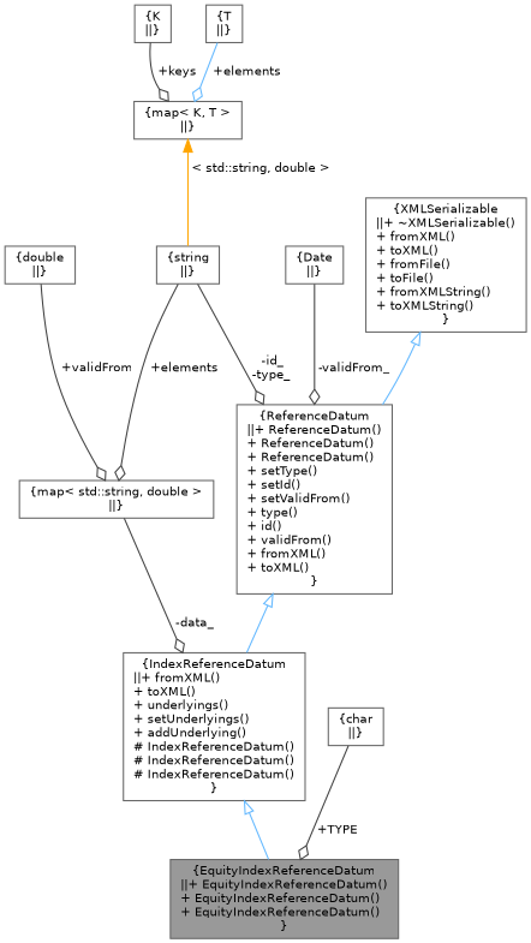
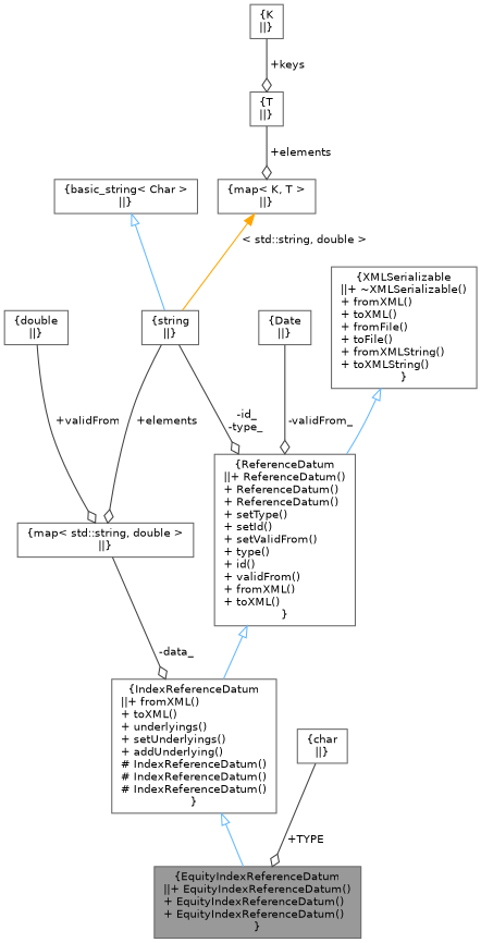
  digraph {
    node [color=gray40 fillcolor=white fontname=Helvetica fontsize=10 shape=box style=filled]
    edge [color=grey25 fontname=Helvetica fontsize=10 labelfontname=Helvetica labelfontsize=10 style=solid arrowhead=odiamond]
    n1 [fillcolor=grey60 fontcolor=black height=0.2 label="{EquityIndexReferenceDatum\n||+ EquityIndexReferenceDatum()\l+ EquityIndexReferenceDatum()\l+ EquityIndexReferenceDatum()\l}" width=0.4]
    n2 [height=0.2 label="{IndexReferenceDatum\n||+ fromXML()\l+ toXML()\l+ underlyings()\l+ setUnderlyings()\l+ addUnderlying()\l# IndexReferenceDatum()\l# IndexReferenceDatum()\l# IndexReferenceDatum()\l}" width=0.4]
    n3 [height=0.2 label="{ReferenceDatum\n||+ ReferenceDatum()\l+ ReferenceDatum()\l+ ReferenceDatum()\l+ setType()\l+ setId()\l+ setValidFrom()\l+ type()\l+ id()\l+ validFrom()\l+ fromXML()\l+ toXML()\l}" width=0.4]
    n4 [height=0.2 label="{XMLSerializable\n||+ ~XMLSerializable()\l+ fromXML()\l+ toXML()\l+ fromFile()\l+ toFile()\l+ fromXMLString()\l+ toXMLString()\l}" width=0.4]
    n5 [height=0.2 label="{string\n||}" width=0.4]
    n6 [height=0.2 label="{map\< std::string, double \>\n||}" width=0.4]
+   n7 [height=0.2 label="{basic_string\< Char \>\n||}" width=0.4]
    n8 [height=0.2 label="{Date\n||}" width=0.4]
    n9 [height=0.2 label="{double\n||}" width=0.4]
    n10 [height=0.2 label="{map\< K, T \>\n||}" width=0.4]
    n11 [height=0.2 label="{K\n||}" width=0.4]
    n12 [height=0.2 label="{T\n||}" width=0.4]
    n13 [height=0.2 label="{char\n||}" width=0.4]
    n2 -> n1 [arrowtail=onormal color=steelblue1 dir=back arrowhead=""]
    n3 -> n2 [arrowtail=onormal color=steelblue1 dir=back arrowhead=""]
    n4 -> n3 [arrowtail=onormal color=steelblue1 dir=back arrowhead=""]
    n5 -> n3 [label=" -id_\n-type_"]
    n5 -> n6 [label=" +elements"]
    n6 -> n2 [label=" -data_"]
+   n7 -> n5 [arrowtail=onormal color=steelblue1 dir=back arrowhead=""]
    n8 -> n3 [label=" -validFrom_"]
    n9 -> n6 [label=" +validFrom"]
    n10 -> n5 [color=orange dir=back label=" \< std::string, double \>" arrowhead=""]
-   n11 -> n10 [label=" +keys"]
-   n12 -> n10 [color=steelblue1 label=" +elements"]
+   n11 -> n12 [label=" +keys"]
+   n12 -> n10 [label=" +elements"]
    n13 -> n1 [label=" +TYPE"]
  }
